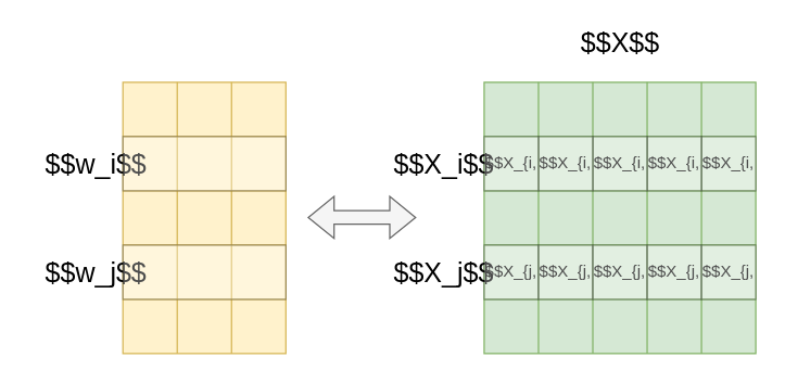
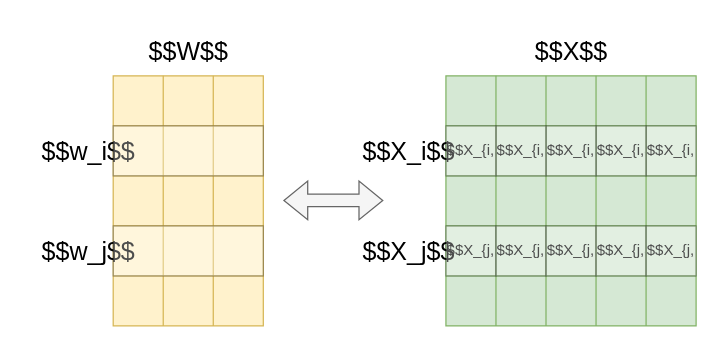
  <mxCell id="0" />
  <mxCell id="1" parent="0" />
  <mxCell id="2" value="" style="shape=table;startSize=0;container=1;collapsible=0;childLayout=tableLayout;fillColor=#fff2cc;strokeColor=#d6b656;" vertex="1" parent="1"><mxGeometry x="90" y="60" width="120" height="200" as="geometry" /></mxCell>
  <mxCell id="3" value="" style="shape=tableRow;horizontal=0;startSize=0;swimlaneHead=0;swimlaneBody=0;strokeColor=inherit;top=0;left=0;bottom=0;right=0;collapsible=0;dropTarget=0;fillColor=none;points=[[0,0.5],[1,0.5]];portConstraint=eastwest;" vertex="1" parent="2"><mxGeometry width="120" height="40" as="geometry" /></mxCell>
  <mxCell id="4" value="" style="shape=partialRectangle;html=1;whiteSpace=wrap;connectable=0;strokeColor=inherit;overflow=hidden;fillColor=none;top=0;left=0;bottom=0;right=0;pointerEvents=1;" vertex="1" parent="3"><mxGeometry width="40" height="40" as="geometry"><mxRectangle width="40" height="40" as="alternateBounds" /></mxGeometry></mxCell>
  <mxCell id="5" value="" style="shape=partialRectangle;html=1;whiteSpace=wrap;connectable=0;strokeColor=inherit;overflow=hidden;fillColor=none;top=0;left=0;bottom=0;right=0;pointerEvents=1;" vertex="1" parent="3"><mxGeometry x="40" width="40" height="40" as="geometry"><mxRectangle width="40" height="40" as="alternateBounds" /></mxGeometry></mxCell>
  <mxCell id="6" value="" style="shape=partialRectangle;html=1;whiteSpace=wrap;connectable=0;strokeColor=inherit;overflow=hidden;fillColor=none;top=0;left=0;bottom=0;right=0;pointerEvents=1;" vertex="1" parent="3"><mxGeometry x="80" width="40" height="40" as="geometry"><mxRectangle width="40" height="40" as="alternateBounds" /></mxGeometry></mxCell>
  <mxCell id="7" value="" style="shape=tableRow;horizontal=0;startSize=0;swimlaneHead=0;swimlaneBody=0;strokeColor=inherit;top=0;left=0;bottom=0;right=0;collapsible=0;dropTarget=0;fillColor=none;points=[[0,0.5],[1,0.5]];portConstraint=eastwest;" vertex="1" parent="2"><mxGeometry y="40" width="120" height="40" as="geometry" /></mxCell>
  <mxCell id="8" value="" style="shape=partialRectangle;html=1;whiteSpace=wrap;connectable=0;strokeColor=inherit;overflow=hidden;fillColor=none;top=0;left=0;bottom=0;right=0;pointerEvents=1;" vertex="1" parent="7"><mxGeometry width="40" height="40" as="geometry"><mxRectangle width="40" height="40" as="alternateBounds" /></mxGeometry></mxCell>
  <mxCell id="9" value="" style="shape=partialRectangle;html=1;whiteSpace=wrap;connectable=0;strokeColor=inherit;overflow=hidden;fillColor=none;top=0;left=0;bottom=0;right=0;pointerEvents=1;" vertex="1" parent="7"><mxGeometry x="40" width="40" height="40" as="geometry"><mxRectangle width="40" height="40" as="alternateBounds" /></mxGeometry></mxCell>
  <mxCell id="10" value="" style="shape=partialRectangle;html=1;whiteSpace=wrap;connectable=0;strokeColor=default;overflow=hidden;fillColor=none;top=0;left=0;bottom=0;right=0;pointerEvents=1;strokeWidth=4;" vertex="1" parent="7"><mxGeometry x="80" width="40" height="40" as="geometry"><mxRectangle width="40" height="40" as="alternateBounds" /></mxGeometry></mxCell>
  <mxCell id="11" value="" style="shape=tableRow;horizontal=0;startSize=0;swimlaneHead=0;swimlaneBody=0;strokeColor=inherit;top=0;left=0;bottom=0;right=0;collapsible=0;dropTarget=0;fillColor=none;points=[[0,0.5],[1,0.5]];portConstraint=eastwest;" vertex="1" parent="2"><mxGeometry y="80" width="120" height="40" as="geometry" /></mxCell>
  <mxCell id="12" value="" style="shape=partialRectangle;html=1;whiteSpace=wrap;connectable=0;strokeColor=inherit;overflow=hidden;fillColor=none;top=0;left=0;bottom=0;right=0;pointerEvents=1;" vertex="1" parent="11"><mxGeometry width="40" height="40" as="geometry"><mxRectangle width="40" height="40" as="alternateBounds" /></mxGeometry></mxCell>
  <mxCell id="13" value="" style="shape=partialRectangle;html=1;whiteSpace=wrap;connectable=0;strokeColor=inherit;overflow=hidden;fillColor=none;top=0;left=0;bottom=0;right=0;pointerEvents=1;" vertex="1" parent="11"><mxGeometry x="40" width="40" height="40" as="geometry"><mxRectangle width="40" height="40" as="alternateBounds" /></mxGeometry></mxCell>
  <mxCell id="14" value="" style="shape=partialRectangle;html=1;whiteSpace=wrap;connectable=0;strokeColor=inherit;overflow=hidden;fillColor=none;top=0;left=0;bottom=0;right=0;pointerEvents=1;" vertex="1" parent="11"><mxGeometry x="80" width="40" height="40" as="geometry"><mxRectangle width="40" height="40" as="alternateBounds" /></mxGeometry></mxCell>
  <mxCell id="15" value="" style="shape=tableRow;horizontal=0;startSize=0;swimlaneHead=0;swimlaneBody=0;strokeColor=inherit;top=0;left=0;bottom=0;right=0;collapsible=0;dropTarget=0;fillColor=none;points=[[0,0.5],[1,0.5]];portConstraint=eastwest;" vertex="1" parent="2"><mxGeometry y="120" width="120" height="40" as="geometry" /></mxCell>
  <mxCell id="16" value="" style="shape=partialRectangle;html=1;whiteSpace=wrap;connectable=0;strokeColor=inherit;overflow=hidden;fillColor=none;top=0;left=0;bottom=0;right=0;pointerEvents=1;" vertex="1" parent="15"><mxGeometry width="40" height="40" as="geometry"><mxRectangle width="40" height="40" as="alternateBounds" /></mxGeometry></mxCell>
  <mxCell id="17" value="" style="shape=partialRectangle;html=1;whiteSpace=wrap;connectable=0;strokeColor=inherit;overflow=hidden;fillColor=none;top=0;left=0;bottom=0;right=0;pointerEvents=1;" vertex="1" parent="15"><mxGeometry x="40" width="40" height="40" as="geometry"><mxRectangle width="40" height="40" as="alternateBounds" /></mxGeometry></mxCell>
  <mxCell id="18" value="" style="shape=partialRectangle;html=1;whiteSpace=wrap;connectable=0;strokeColor=inherit;overflow=hidden;fillColor=none;top=0;left=0;bottom=0;right=0;pointerEvents=1;" vertex="1" parent="15"><mxGeometry x="80" width="40" height="40" as="geometry"><mxRectangle width="40" height="40" as="alternateBounds" /></mxGeometry></mxCell>
  <mxCell id="19" value="" style="shape=tableRow;horizontal=0;startSize=0;swimlaneHead=0;swimlaneBody=0;strokeColor=inherit;top=0;left=0;bottom=0;right=0;collapsible=0;dropTarget=0;fillColor=none;points=[[0,0.5],[1,0.5]];portConstraint=eastwest;" vertex="1" parent="2"><mxGeometry y="160" width="120" height="40" as="geometry" /></mxCell>
  <mxCell id="20" value="" style="shape=partialRectangle;html=1;whiteSpace=wrap;connectable=0;strokeColor=inherit;overflow=hidden;fillColor=none;top=0;left=0;bottom=0;right=0;pointerEvents=1;" vertex="1" parent="19"><mxGeometry width="40" height="40" as="geometry"><mxRectangle width="40" height="40" as="alternateBounds" /></mxGeometry></mxCell>
  <mxCell id="21" value="" style="shape=partialRectangle;html=1;whiteSpace=wrap;connectable=0;strokeColor=inherit;overflow=hidden;fillColor=none;top=0;left=0;bottom=0;right=0;pointerEvents=1;" vertex="1" parent="19"><mxGeometry x="40" width="40" height="40" as="geometry"><mxRectangle width="40" height="40" as="alternateBounds" /></mxGeometry></mxCell>
  <mxCell id="22" value="" style="shape=partialRectangle;html=1;whiteSpace=wrap;connectable=0;strokeColor=inherit;overflow=hidden;fillColor=none;top=0;left=0;bottom=0;right=0;pointerEvents=1;" vertex="1" parent="19"><mxGeometry x="80" width="40" height="40" as="geometry"><mxRectangle width="40" height="40" as="alternateBounds" /></mxGeometry></mxCell>
+ <mxCell id="23" value="&lt;font style=&quot;font-size: 20px;&quot;&gt;$$W$$&lt;/font&gt;" style="text;html=1;align=center;verticalAlign=middle;resizable=0;points=[];autosize=1;strokeColor=none;fillColor=none;" vertex="1" parent="1"><mxGeometry x="105" y="20" width="90" height="40" as="geometry" /></mxCell>
  <mxCell id="24" value="" style="shape=table;startSize=0;container=1;collapsible=0;childLayout=tableLayout;fillColor=#d5e8d4;strokeColor=#82b366;" vertex="1" parent="1"><mxGeometry x="356" y="60" width="200" height="200" as="geometry" /></mxCell>
  <mxCell id="25" value="" style="shape=tableRow;horizontal=0;startSize=0;swimlaneHead=0;swimlaneBody=0;strokeColor=inherit;top=0;left=0;bottom=0;right=0;collapsible=0;dropTarget=0;fillColor=none;points=[[0,0.5],[1,0.5]];portConstraint=eastwest;" vertex="1" parent="24"><mxGeometry width="200" height="40" as="geometry" /></mxCell>
  <mxCell id="26" value="" style="shape=partialRectangle;html=1;whiteSpace=wrap;connectable=0;strokeColor=inherit;overflow=hidden;fillColor=none;top=0;left=0;bottom=0;right=0;pointerEvents=1;" vertex="1" parent="25"><mxGeometry width="40" height="40" as="geometry"><mxRectangle width="40" height="40" as="alternateBounds" /></mxGeometry></mxCell>
  <mxCell id="27" value="" style="shape=partialRectangle;html=1;whiteSpace=wrap;connectable=0;strokeColor=inherit;overflow=hidden;fillColor=none;top=0;left=0;bottom=0;right=0;pointerEvents=1;" vertex="1" parent="25"><mxGeometry x="40" width="40" height="40" as="geometry"><mxRectangle width="40" height="40" as="alternateBounds" /></mxGeometry></mxCell>
  <mxCell id="28" value="" style="shape=partialRectangle;html=1;whiteSpace=wrap;connectable=0;strokeColor=inherit;overflow=hidden;fillColor=none;top=0;left=0;bottom=0;right=0;pointerEvents=1;" vertex="1" parent="25"><mxGeometry x="80" width="40" height="40" as="geometry"><mxRectangle width="40" height="40" as="alternateBounds" /></mxGeometry></mxCell>
  <mxCell id="29" value="" style="shape=partialRectangle;html=1;whiteSpace=wrap;connectable=0;strokeColor=inherit;overflow=hidden;fillColor=none;top=0;left=0;bottom=0;right=0;pointerEvents=1;" vertex="1" parent="25"><mxGeometry x="120" width="40" height="40" as="geometry"><mxRectangle width="40" height="40" as="alternateBounds" /></mxGeometry></mxCell>
  <mxCell id="30" value="" style="shape=partialRectangle;html=1;whiteSpace=wrap;connectable=0;strokeColor=inherit;overflow=hidden;fillColor=none;top=0;left=0;bottom=0;right=0;pointerEvents=1;" vertex="1" parent="25"><mxGeometry x="160" width="40" height="40" as="geometry"><mxRectangle width="40" height="40" as="alternateBounds" /></mxGeometry></mxCell>
  <mxCell id="31" value="" style="shape=tableRow;horizontal=0;startSize=0;swimlaneHead=0;swimlaneBody=0;strokeColor=inherit;top=0;left=0;bottom=0;right=0;collapsible=0;dropTarget=0;fillColor=none;points=[[0,0.5],[1,0.5]];portConstraint=eastwest;" vertex="1" parent="24"><mxGeometry y="40" width="200" height="40" as="geometry" /></mxCell>
  <mxCell id="32" value="$$X_{i,1}$$" style="shape=partialRectangle;html=1;whiteSpace=wrap;connectable=0;strokeColor=inherit;overflow=hidden;fillColor=none;top=0;left=0;bottom=0;right=0;pointerEvents=1;" vertex="1" parent="31"><mxGeometry width="40" height="40" as="geometry"><mxRectangle width="40" height="40" as="alternateBounds" /></mxGeometry></mxCell>
  <mxCell id="33" value="$$X_{i,2}$$" style="shape=partialRectangle;html=1;whiteSpace=wrap;connectable=0;strokeColor=inherit;overflow=hidden;fillColor=none;top=0;left=0;bottom=0;right=0;pointerEvents=1;" vertex="1" parent="31"><mxGeometry x="40" width="40" height="40" as="geometry"><mxRectangle width="40" height="40" as="alternateBounds" /></mxGeometry></mxCell>
  <mxCell id="34" value="$$X_{i,3}$$" style="shape=partialRectangle;html=1;whiteSpace=wrap;connectable=0;strokeColor=inherit;overflow=hidden;fillColor=none;top=0;left=0;bottom=0;right=0;pointerEvents=1;" vertex="1" parent="31"><mxGeometry x="80" width="40" height="40" as="geometry"><mxRectangle width="40" height="40" as="alternateBounds" /></mxGeometry></mxCell>
  <mxCell id="35" value="$$X_{i,4}$$" style="shape=partialRectangle;html=1;whiteSpace=wrap;connectable=0;strokeColor=inherit;overflow=hidden;fillColor=none;top=0;left=0;bottom=0;right=0;pointerEvents=1;" vertex="1" parent="31"><mxGeometry x="120" width="40" height="40" as="geometry"><mxRectangle width="40" height="40" as="alternateBounds" /></mxGeometry></mxCell>
  <mxCell id="36" value="$$X_{i,5}$$" style="shape=partialRectangle;html=1;whiteSpace=wrap;connectable=0;strokeColor=inherit;overflow=hidden;fillColor=none;top=0;left=0;bottom=0;right=0;pointerEvents=1;" vertex="1" parent="31"><mxGeometry x="160" width="40" height="40" as="geometry"><mxRectangle width="40" height="40" as="alternateBounds" /></mxGeometry></mxCell>
  <mxCell id="37" value="" style="shape=tableRow;horizontal=0;startSize=0;swimlaneHead=0;swimlaneBody=0;strokeColor=inherit;top=0;left=0;bottom=0;right=0;collapsible=0;dropTarget=0;fillColor=none;points=[[0,0.5],[1,0.5]];portConstraint=eastwest;" vertex="1" parent="24"><mxGeometry y="80" width="200" height="40" as="geometry" /></mxCell>
  <mxCell id="38" value="" style="shape=partialRectangle;html=1;whiteSpace=wrap;connectable=0;strokeColor=inherit;overflow=hidden;fillColor=none;top=0;left=0;bottom=0;right=0;pointerEvents=1;" vertex="1" parent="37"><mxGeometry width="40" height="40" as="geometry"><mxRectangle width="40" height="40" as="alternateBounds" /></mxGeometry></mxCell>
  <mxCell id="39" value="" style="shape=partialRectangle;html=1;whiteSpace=wrap;connectable=0;strokeColor=inherit;overflow=hidden;fillColor=none;top=0;left=0;bottom=0;right=0;pointerEvents=1;" vertex="1" parent="37"><mxGeometry x="40" width="40" height="40" as="geometry"><mxRectangle width="40" height="40" as="alternateBounds" /></mxGeometry></mxCell>
  <mxCell id="40" value="" style="shape=partialRectangle;html=1;whiteSpace=wrap;connectable=0;strokeColor=inherit;overflow=hidden;fillColor=none;top=0;left=0;bottom=0;right=0;pointerEvents=1;" vertex="1" parent="37"><mxGeometry x="80" width="40" height="40" as="geometry"><mxRectangle width="40" height="40" as="alternateBounds" /></mxGeometry></mxCell>
  <mxCell id="41" value="" style="shape=partialRectangle;html=1;whiteSpace=wrap;connectable=0;strokeColor=inherit;overflow=hidden;fillColor=none;top=0;left=0;bottom=0;right=0;pointerEvents=1;" vertex="1" parent="37"><mxGeometry x="120" width="40" height="40" as="geometry"><mxRectangle width="40" height="40" as="alternateBounds" /></mxGeometry></mxCell>
  <mxCell id="42" value="" style="shape=partialRectangle;html=1;whiteSpace=wrap;connectable=0;strokeColor=inherit;overflow=hidden;fillColor=none;top=0;left=0;bottom=0;right=0;pointerEvents=1;" vertex="1" parent="37"><mxGeometry x="160" width="40" height="40" as="geometry"><mxRectangle width="40" height="40" as="alternateBounds" /></mxGeometry></mxCell>
  <mxCell id="43" value="" style="shape=tableRow;horizontal=0;startSize=0;swimlaneHead=0;swimlaneBody=0;strokeColor=inherit;top=0;left=0;bottom=0;right=0;collapsible=0;dropTarget=0;fillColor=none;points=[[0,0.5],[1,0.5]];portConstraint=eastwest;" vertex="1" parent="24"><mxGeometry y="120" width="200" height="40" as="geometry" /></mxCell>
  <mxCell id="44" value="$$X_{j,1}$$" style="shape=partialRectangle;html=1;whiteSpace=wrap;connectable=0;strokeColor=inherit;overflow=hidden;fillColor=none;top=0;left=0;bottom=0;right=0;pointerEvents=1;" vertex="1" parent="43"><mxGeometry width="40" height="40" as="geometry"><mxRectangle width="40" height="40" as="alternateBounds" /></mxGeometry></mxCell>
  <mxCell id="45" value="$$X_{j,2}$$" style="shape=partialRectangle;html=1;whiteSpace=wrap;connectable=0;strokeColor=inherit;overflow=hidden;fillColor=none;top=0;left=0;bottom=0;right=0;pointerEvents=1;" vertex="1" parent="43"><mxGeometry x="40" width="40" height="40" as="geometry"><mxRectangle width="40" height="40" as="alternateBounds" /></mxGeometry></mxCell>
  <mxCell id="46" value="$$X_{j,3}$$" style="shape=partialRectangle;html=1;whiteSpace=wrap;connectable=0;strokeColor=inherit;overflow=hidden;fillColor=none;top=0;left=0;bottom=0;right=0;pointerEvents=1;" vertex="1" parent="43"><mxGeometry x="80" width="40" height="40" as="geometry"><mxRectangle width="40" height="40" as="alternateBounds" /></mxGeometry></mxCell>
  <mxCell id="47" value="$$X_{j,4}$$" style="shape=partialRectangle;html=1;whiteSpace=wrap;connectable=0;strokeColor=inherit;overflow=hidden;fillColor=none;top=0;left=0;bottom=0;right=0;pointerEvents=1;" vertex="1" parent="43"><mxGeometry x="120" width="40" height="40" as="geometry"><mxRectangle width="40" height="40" as="alternateBounds" /></mxGeometry></mxCell>
  <mxCell id="48" value="$$X_{j,5}$$" style="shape=partialRectangle;html=1;whiteSpace=wrap;connectable=0;strokeColor=inherit;overflow=hidden;fillColor=none;top=0;left=0;bottom=0;right=0;pointerEvents=1;" vertex="1" parent="43"><mxGeometry x="160" width="40" height="40" as="geometry"><mxRectangle width="40" height="40" as="alternateBounds" /></mxGeometry></mxCell>
  <mxCell id="49" value="" style="shape=tableRow;horizontal=0;startSize=0;swimlaneHead=0;swimlaneBody=0;strokeColor=inherit;top=0;left=0;bottom=0;right=0;collapsible=0;dropTarget=0;fillColor=none;points=[[0,0.5],[1,0.5]];portConstraint=eastwest;" vertex="1" parent="24"><mxGeometry y="160" width="200" height="40" as="geometry" /></mxCell>
  <mxCell id="50" value="" style="shape=partialRectangle;html=1;whiteSpace=wrap;connectable=0;strokeColor=inherit;overflow=hidden;fillColor=none;top=0;left=0;bottom=0;right=0;pointerEvents=1;" vertex="1" parent="49"><mxGeometry width="40" height="40" as="geometry"><mxRectangle width="40" height="40" as="alternateBounds" /></mxGeometry></mxCell>
  <mxCell id="51" value="" style="shape=partialRectangle;html=1;whiteSpace=wrap;connectable=0;strokeColor=inherit;overflow=hidden;fillColor=none;top=0;left=0;bottom=0;right=0;pointerEvents=1;" vertex="1" parent="49"><mxGeometry x="40" width="40" height="40" as="geometry"><mxRectangle width="40" height="40" as="alternateBounds" /></mxGeometry></mxCell>
  <mxCell id="52" value="" style="shape=partialRectangle;html=1;whiteSpace=wrap;connectable=0;strokeColor=inherit;overflow=hidden;fillColor=none;top=0;left=0;bottom=0;right=0;pointerEvents=1;" vertex="1" parent="49"><mxGeometry x="80" width="40" height="40" as="geometry"><mxRectangle width="40" height="40" as="alternateBounds" /></mxGeometry></mxCell>
  <mxCell id="53" value="" style="shape=partialRectangle;html=1;whiteSpace=wrap;connectable=0;strokeColor=inherit;overflow=hidden;fillColor=none;top=0;left=0;bottom=0;right=0;pointerEvents=1;" vertex="1" parent="49"><mxGeometry x="120" width="40" height="40" as="geometry"><mxRectangle width="40" height="40" as="alternateBounds" /></mxGeometry></mxCell>
  <mxCell id="54" value="" style="shape=partialRectangle;html=1;whiteSpace=wrap;connectable=0;strokeColor=inherit;overflow=hidden;fillColor=none;top=0;left=0;bottom=0;right=0;pointerEvents=1;" vertex="1" parent="49"><mxGeometry x="160" width="40" height="40" as="geometry"><mxRectangle width="40" height="40" as="alternateBounds" /></mxGeometry></mxCell>
- <mxCell id="55" value="&lt;font style=&quot;font-size: 20px;&quot;&gt;$$X$$&lt;/font&gt;" style="text;html=1;align=center;verticalAlign=middle;resizable=0;points=[];autosize=1;strokeColor=none;fillColor=none;" vertex="1" parent="1"><mxGeometry x="416" y="10" width="80" height="40" as="geometry" /></mxCell>
+ <mxCell id="55" value="&lt;font style=&quot;font-size: 20px;&quot;&gt;$$X$$&lt;/font&gt;" style="text;html=1;align=center;verticalAlign=middle;resizable=0;points=[];autosize=1;strokeColor=none;fillColor=none;" vertex="1" parent="1"><mxGeometry x="416" y="20" width="80" height="40" as="geometry" /></mxCell>
  <mxCell id="56" value="&lt;font style=&quot;font-size: 20px;&quot;&gt;$$w_i$$&lt;/font&gt;" style="text;html=1;align=center;verticalAlign=middle;resizable=0;points=[];autosize=1;strokeColor=none;fillColor=none;" vertex="1" parent="1"><mxGeometry x="20" y="100" width="100" height="40" as="geometry" /></mxCell>
  <mxCell id="57" value="&lt;font style=&quot;font-size: 20px;&quot;&gt;$$w_j$$&lt;/font&gt;" style="text;html=1;align=center;verticalAlign=middle;resizable=0;points=[];autosize=1;strokeColor=none;fillColor=none;" vertex="1" parent="1"><mxGeometry x="20" y="180" width="100" height="40" as="geometry" /></mxCell>
  <mxCell id="58" value="" style="rounded=0;whiteSpace=wrap;html=1;opacity=30;strokeWidth=1;" vertex="1" parent="1"><mxGeometry x="90" y="100" width="120" height="40" as="geometry" /></mxCell>
  <mxCell id="59" value="&lt;font style=&quot;font-size: 20px;&quot;&gt;$$X_i$$&lt;/font&gt;" style="text;html=1;align=center;verticalAlign=middle;resizable=0;points=[];autosize=1;strokeColor=none;fillColor=none;" vertex="1" parent="1"><mxGeometry x="276" y="100" width="100" height="40" as="geometry" /></mxCell>
  <mxCell id="60" value="&lt;font style=&quot;font-size: 20px;&quot;&gt;$$X_j$$&lt;/font&gt;" style="text;html=1;align=center;verticalAlign=middle;resizable=0;points=[];autosize=1;strokeColor=none;fillColor=none;" vertex="1" parent="1"><mxGeometry x="276" y="180" width="100" height="40" as="geometry" /></mxCell>
  <mxCell id="61" value="" style="rounded=0;whiteSpace=wrap;html=1;opacity=30;strokeWidth=1;rotation=90;" vertex="1" parent="1"><mxGeometry x="516" y="100" width="40" height="40" as="geometry" /></mxCell>
  <mxCell id="62" value="" style="rounded=0;whiteSpace=wrap;html=1;opacity=30;strokeWidth=1;rotation=90;" vertex="1" parent="1"><mxGeometry x="476" y="100" width="40" height="40" as="geometry" /></mxCell>
  <mxCell id="63" value="" style="rounded=0;whiteSpace=wrap;html=1;opacity=30;strokeWidth=1;rotation=90;" vertex="1" parent="1"><mxGeometry x="436" y="100" width="40" height="40" as="geometry" /></mxCell>
  <mxCell id="64" value="" style="rounded=0;whiteSpace=wrap;html=1;opacity=30;strokeWidth=1;rotation=90;" vertex="1" parent="1"><mxGeometry x="396" y="100" width="40" height="40" as="geometry" /></mxCell>
  <mxCell id="65" value="" style="rounded=0;whiteSpace=wrap;html=1;opacity=30;strokeWidth=1;rotation=90;" vertex="1" parent="1"><mxGeometry x="356" y="100" width="40" height="40" as="geometry" /></mxCell>
  <mxCell id="66" value="" style="rounded=0;whiteSpace=wrap;html=1;opacity=30;strokeWidth=1;rotation=90;" vertex="1" parent="1"><mxGeometry x="356" y="180" width="40" height="40" as="geometry" /></mxCell>
  <mxCell id="67" value="" style="rounded=0;whiteSpace=wrap;html=1;opacity=30;strokeWidth=1;rotation=90;" vertex="1" parent="1"><mxGeometry x="396" y="180" width="40" height="40" as="geometry" /></mxCell>
  <mxCell id="68" value="" style="rounded=0;whiteSpace=wrap;html=1;opacity=30;strokeWidth=1;rotation=90;" vertex="1" parent="1"><mxGeometry x="436" y="180" width="40" height="40" as="geometry" /></mxCell>
  <mxCell id="69" value="" style="rounded=0;whiteSpace=wrap;html=1;opacity=30;strokeWidth=1;rotation=90;" vertex="1" parent="1"><mxGeometry x="476" y="180" width="40" height="40" as="geometry" /></mxCell>
  <mxCell id="70" value="" style="rounded=0;whiteSpace=wrap;html=1;opacity=30;strokeWidth=1;rotation=90;" vertex="1" parent="1"><mxGeometry x="516" y="180" width="40" height="40" as="geometry" /></mxCell>
  <mxCell id="71" value="" style="rounded=0;whiteSpace=wrap;html=1;opacity=30;strokeWidth=1;" vertex="1" parent="1"><mxGeometry x="90" y="180" width="120" height="40" as="geometry" /></mxCell>
  <mxCell id="72" value="" style="shape=flexArrow;endArrow=classic;startArrow=classic;html=1;rounded=0;fillColor=#f5f5f5;strokeColor=#666666;" edge="1" parent="1"><mxGeometry width="100" height="100" relative="1" as="geometry"><mxPoint x="226" y="159.6" as="sourcePoint" /><mxPoint x="306" y="159.6" as="targetPoint" /></mxGeometry></mxCell>
